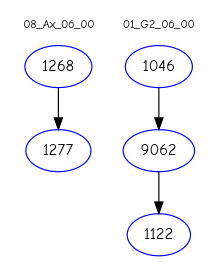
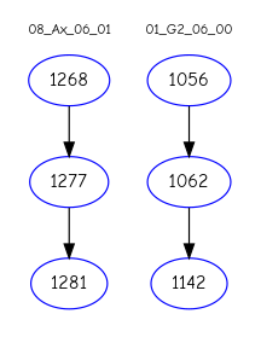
  digraph {
    fontname="Comic Neue"
    node [color=blue fontname="Comic Neue"]
    edge [color=black fontname="Comic Neue"]
    n1 [label=1277]
    n2 [label=1268]
-   n4 [label=9062]
-   n5 [label=1046]
-   n6 [label=1122]
+   n3 [label=1281]
+   n4 [label=1062]
+   n5 [label=1056]
+   n6 [label=1142]
    subgraph cluster_1 {
      color=white
      fontsize=10
-     label="08_Ax_06_00"
+     label="08_Ax_06_01"
      n1
      n2
+     n3
    }
    subgraph cluster_2 {
      color=white
      fontsize=10
      label="01_G2_06_00"
      n4
      n5
      n6
    }
+   n1 -> n3
    n2 -> n1
    n4 -> n6
    n5 -> n4
  }
